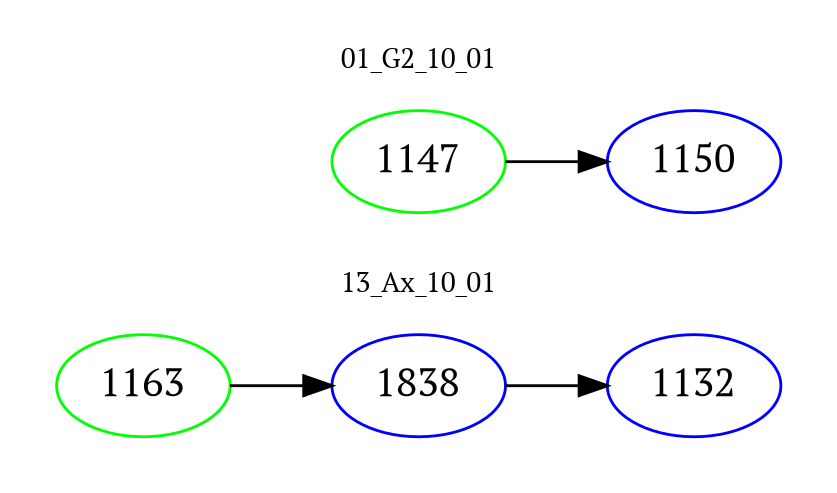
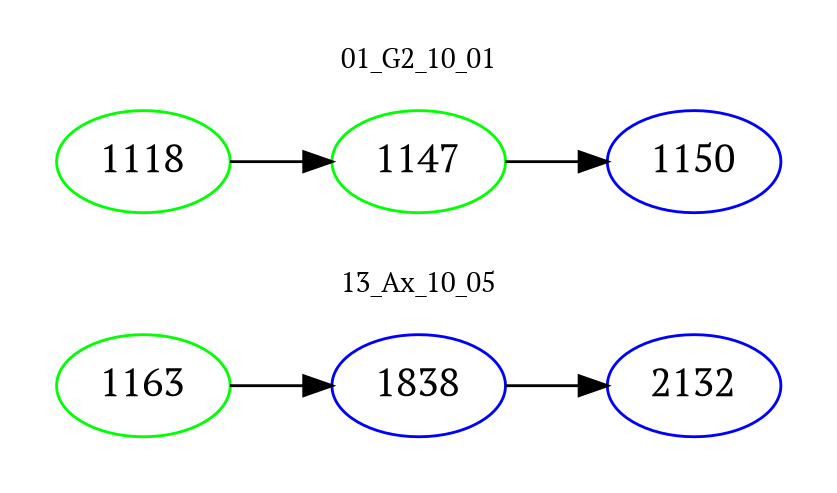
  digraph {
    fontname="PT Serif"
    rankdir=LR
    node [color=green fontname="PT Serif"]
    edge [color=black fontname="PT Serif"]
    n1 [label=1163]
    n2 [color=blue label=1838]
-   n3 [color=blue label=1132]
+   n3 [color=blue label=2132]
+   n4 [label=1118]
    n5 [label=1147]
    n6 [color=blue label=1150]
    subgraph cluster_1 {
      color=white
      fontsize=10
-     label="13_Ax_10_01"
+     label="13_Ax_10_05"
      n1
      n2
      n3
    }
    subgraph cluster_2 {
      color=white
      fontsize=10
      label="01_G2_10_01"
+     n4
      n5
      n6
    }
    n1 -> n2
    n2 -> n3
+   n4 -> n5
    n5 -> n6
  }
